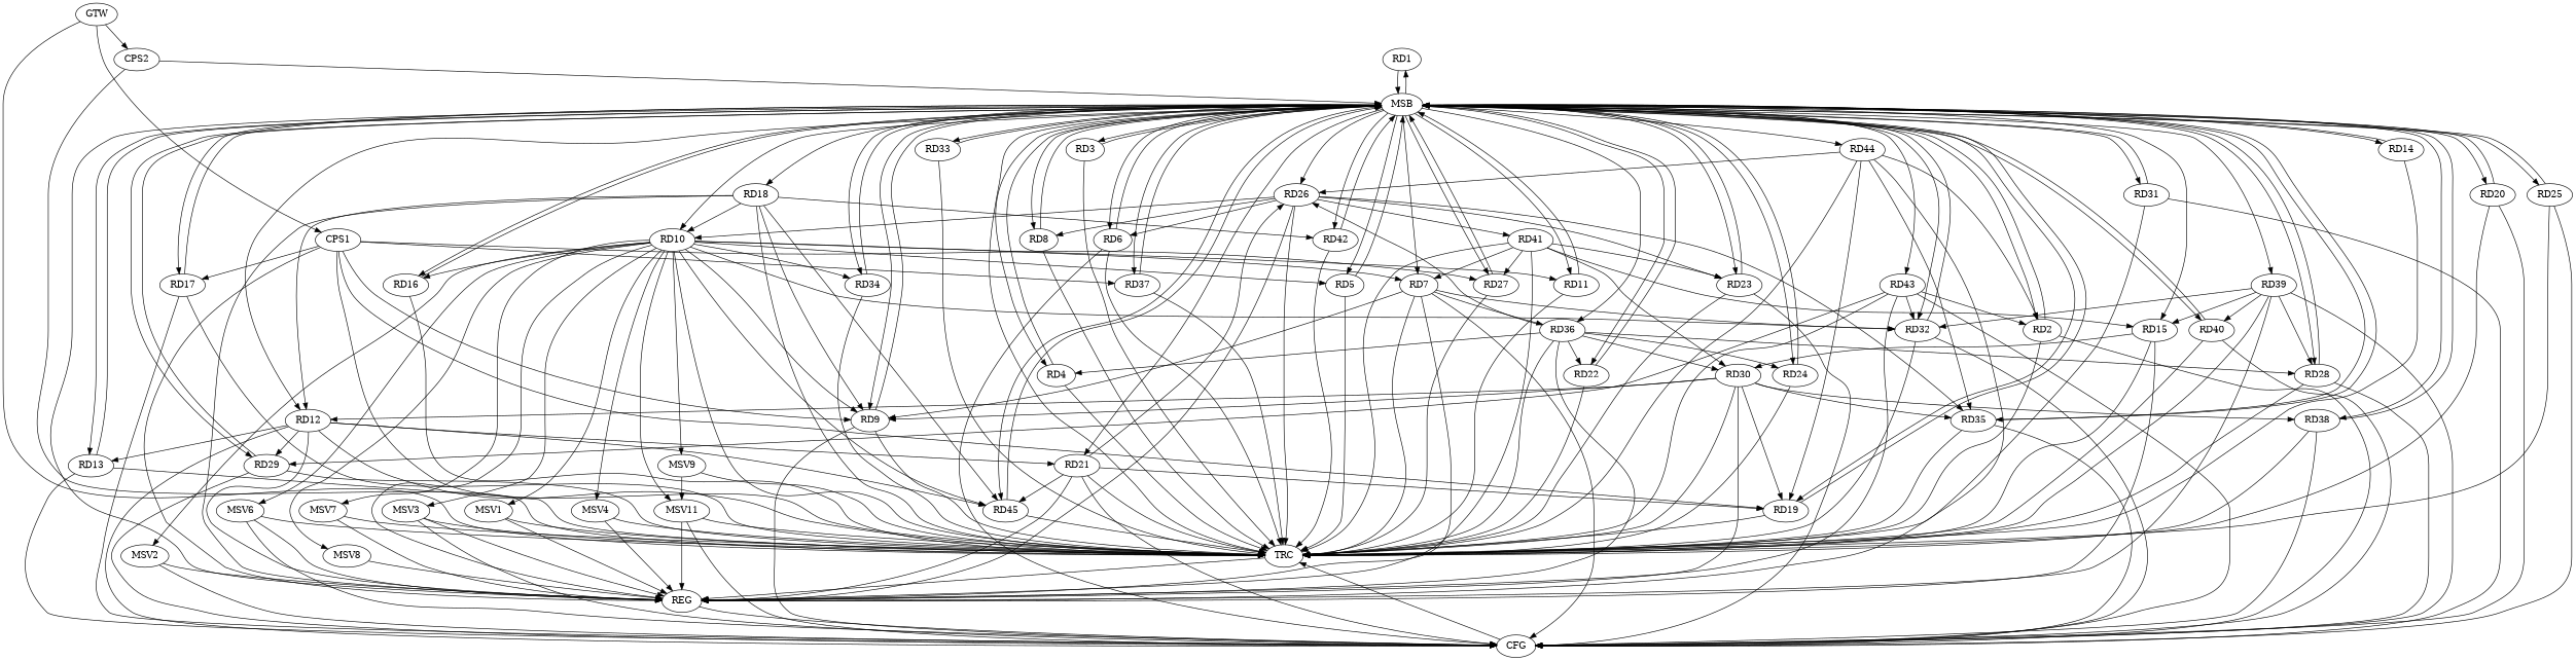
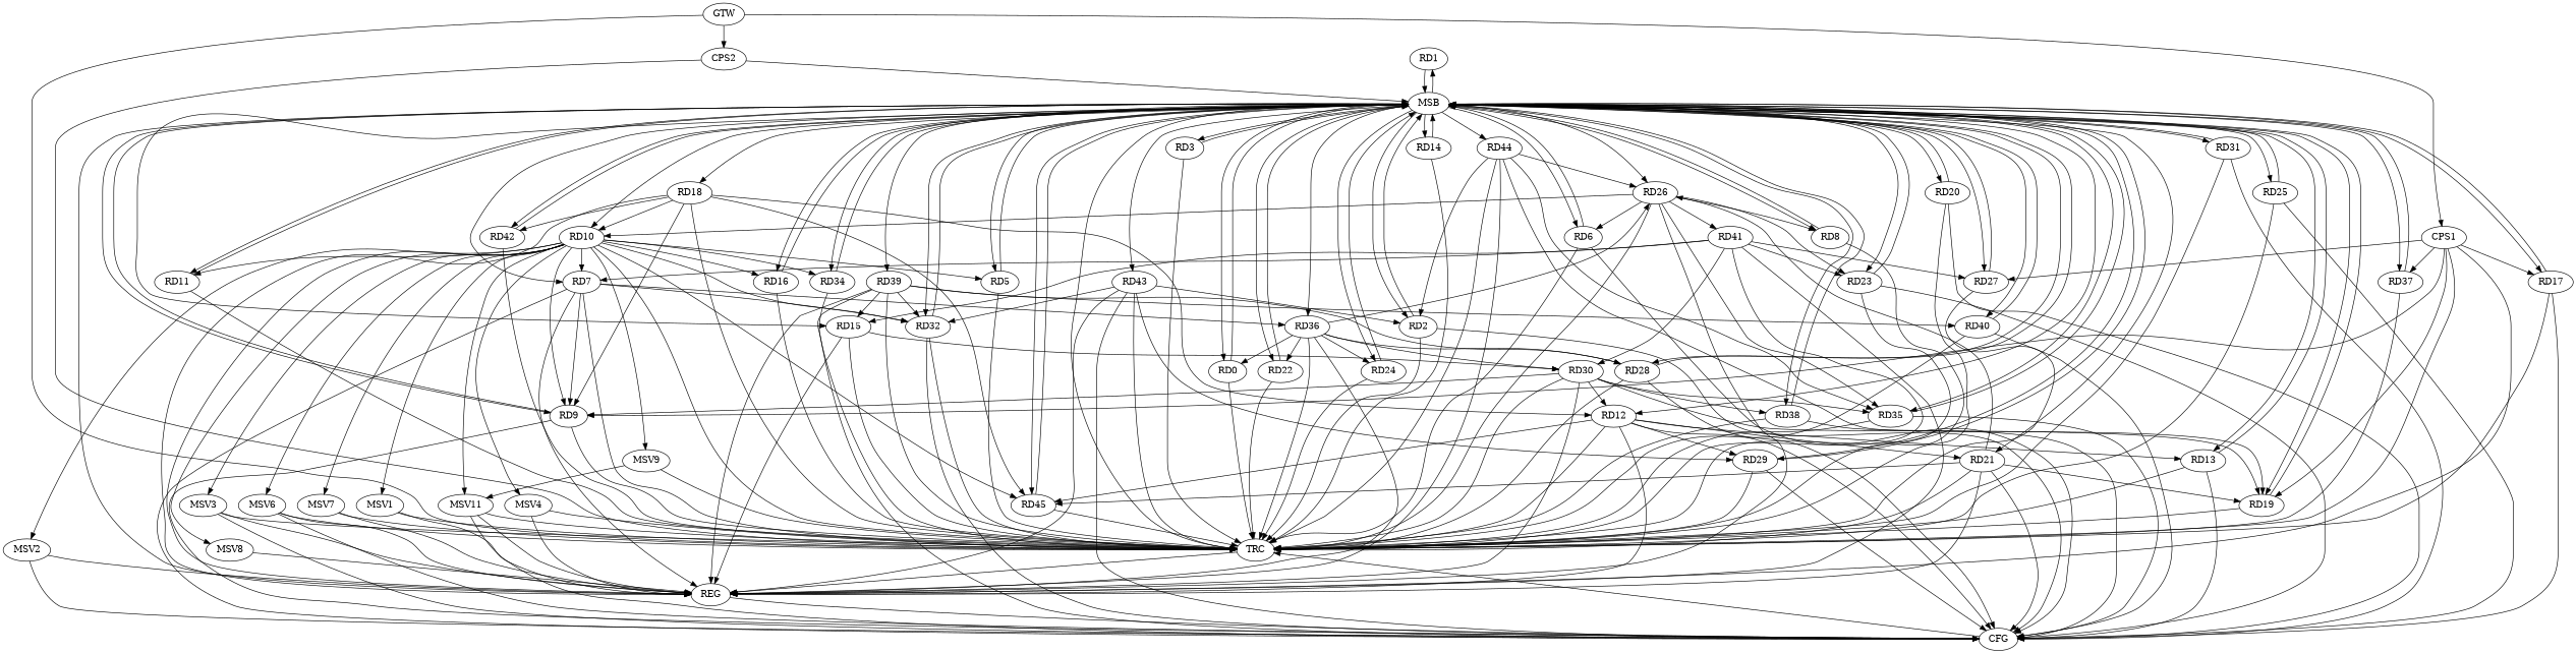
  strict digraph {
    n1 [label=RD1]
    n2 [label=MSB]
    n3 [label=TRC]
    n4 [label=RD2]
    n5 [label=RD3]
-   n6 [label=RD4]
+   n6 [label=RD0]
    n7 [label=RD5]
    n8 [label=RD6]
    n9 [label=RD7]
    n10 [label=RD9]
    n11 [label=RD32]
    n12 [label=RD36]
    n13 [label=REG]
    n14 [label=RD8]
    n15 [label=RD10]
    n16 [label=RD11]
    n17 [label=RD16]
    n18 [label=RD34]
    n19 [label=RD45]
    n20 [label=RD12]
    n21 [label=RD13]
    n22 [label=RD21]
    n23 [label=RD29]
    n24 [label=RD14]
    n25 [label=RD15]
    n26 [label=RD17]
    n27 [label=RD18]
    n28 [label=RD42]
    n29 [label=RD19]
    n30 [label=RD20]
    n31 [label=RD26]
    n32 [label=RD22]
    n33 [label=RD23]
    n34 [label=RD24]
    n35 [label=RD25]
    n36 [label=RD35]
    n37 [label=RD27]
    n38 [label=RD28]
    n39 [label=RD38]
    n40 [label=RD31]
-   n41 [label=RD33]
    n42 [label=RD37]
    n43 [label=RD39]
    n44 [label=RD40]
    n45 [label=RD43]
    n46 [label=RD44]
    n47 [label=CFG]
    n48 [label=RD30]
    n49 [label=MSV1]
    n50 [label=MSV2]
    n51 [label=MSV3]
    n52 [label=MSV4]
    n53 [label=MSV6]
    n54 [label=MSV7]
    n55 [label=MSV8]
    n56 [label=MSV9]
    n57 [label=MSV11]
    n58 [label=RD41]
    n59 [label=CPS1]
    n60 [label=CPS2]
    n61 [label=GTW]
    n1 -> n2
    n2 -> n1
    n2 -> n3
    n2 -> n4
    n2 -> n5
    n2 -> n6
    n2 -> n7
    n2 -> n8
    n2 -> n9
    n2 -> n10
    n2 -> n11
    n2 -> n12
    n2 -> n13
    n2 -> n14
    n2 -> n15
    n2 -> n16
    n2 -> n17
    n2 -> n18
    n2 -> n19
    n2 -> n20
    n2 -> n21
    n2 -> n22
    n2 -> n23
    n2 -> n24
    n2 -> n25
    n2 -> n26
    n2 -> n27
    n2 -> n28
    n2 -> n29
    n2 -> n30
    n2 -> n31
    n2 -> n32
    n2 -> n33
    n2 -> n34
    n2 -> n35
    n2 -> n36
    n2 -> n37
    n2 -> n38
    n2 -> n39
    n2 -> n40
-   n2 -> n41
    n2 -> n42
    n2 -> n43
    n2 -> n44
    n2 -> n45
    n2 -> n46
    n3 -> n13
    n4 -> n2
    n4 -> n3
    n4 -> n47
    n5 -> n2
    n5 -> n3
    n6 -> n2
    n6 -> n3
    n7 -> n2
    n7 -> n3
    n8 -> n2
    n8 -> n3
    n8 -> n47
    n9 -> n3
    n9 -> n10
    n9 -> n11
    n9 -> n12
    n9 -> n13
    n9 -> n47
    n10 -> n2
    n10 -> n3
    n10 -> n47
    n11 -> n2
    n11 -> n3
    n11 -> n47
    n12 -> n3
    n12 -> n6
    n12 -> n13
    n12 -> n31
    n12 -> n32
    n12 -> n34
    n12 -> n38
    n12 -> n48
    n13 -> n47
    n14 -> n2
    n14 -> n3
    n15 -> n3
    n15 -> n7
    n15 -> n9
    n15 -> n10
    n15 -> n11
    n15 -> n13
    n15 -> n16
    n15 -> n17
    n15 -> n18
    n15 -> n19
    n15 -> n49
    n15 -> n50
    n15 -> n51
    n15 -> n52
    n15 -> n53
    n15 -> n54
    n15 -> n55
    n15 -> n56
    n15 -> n57
    n16 -> n2
    n16 -> n3
    n17 -> n2
    n17 -> n3
    n18 -> n2
    n18 -> n3
    n19 -> n2
    n19 -> n3
    n20 -> n3
    n20 -> n13
    n20 -> n19
    n20 -> n21
    n20 -> n22
    n20 -> n23
    n20 -> n47
    n21 -> n2
    n21 -> n3
    n21 -> n47
    n22 -> n3
    n22 -> n13
    n22 -> n19
    n22 -> n29
    n22 -> n31
    n22 -> n47
    n23 -> n2
    n23 -> n3
    n23 -> n47
    n24 -> n2
    n24 -> n3
    n25 -> n3
    n25 -> n13
    n25 -> n48
    n26 -> n2
    n26 -> n3
    n26 -> n47
    n27 -> n3
    n27 -> n10
    n27 -> n13
    n27 -> n15
    n27 -> n19
    n27 -> n20
    n27 -> n28
    n28 -> n2
    n28 -> n3
    n29 -> n2
    n29 -> n3
    n30 -> n2
    n30 -> n3
    n30 -> n47
    n31 -> n3
    n31 -> n8
    n31 -> n13
    n31 -> n14
    n31 -> n15
    n31 -> n33
    n31 -> n36
    n31 -> n58
    n32 -> n2
    n32 -> n3
    n33 -> n2
    n33 -> n3
    n33 -> n47
    n34 -> n2
    n34 -> n3
    n35 -> n2
    n35 -> n3
    n35 -> n47
    n36 -> n2
    n36 -> n3
    n36 -> n47
    n37 -> n2
    n37 -> n3
    n38 -> n2
    n38 -> n3
    n38 -> n47
    n39 -> n2
    n39 -> n3
    n39 -> n47
    n40 -> n2
    n40 -> n3
    n40 -> n47
-   n41 -> n2
-   n41 -> n3
    n42 -> n2
    n42 -> n3
    n43 -> n3
    n43 -> n11
    n43 -> n13
    n43 -> n25
    n43 -> n38
    n43 -> n44
    n43 -> n47
    n44 -> n2
    n44 -> n3
    n44 -> n47
    n45 -> n3
    n45 -> n4
    n45 -> n11
    n45 -> n13
    n45 -> n23
    n45 -> n47
    n46 -> n3
    n46 -> n4
    n46 -> n13
    n46 -> n29
    n46 -> n31
    n46 -> n36
    n47 -> n3
    n48 -> n3
    n48 -> n10
    n48 -> n13
    n48 -> n20
    n48 -> n29
    n48 -> n36
    n48 -> n39
    n49 -> n3
    n49 -> n13
    n50 -> n13
    n50 -> n47
    n51 -> n3
    n51 -> n13
    n51 -> n47
    n52 -> n3
    n52 -> n13
    n53 -> n3
    n53 -> n13
    n53 -> n47
    n54 -> n3
    n54 -> n13
    n55 -> n13
    n56 -> n3
    n56 -> n57
    n57 -> n3
    n57 -> n13
    n57 -> n47
    n58 -> n3
    n58 -> n9
    n58 -> n13
    n58 -> n25
    n58 -> n33
    n58 -> n37
    n58 -> n48
    n59 -> n3
    n59 -> n10
    n59 -> n13
    n59 -> n26
    n59 -> n29
    n59 -> n37
    n59 -> n42
    n60 -> n2
    n60 -> n3
    n61 -> n3
    n61 -> n59
    n61 -> n60
  }
